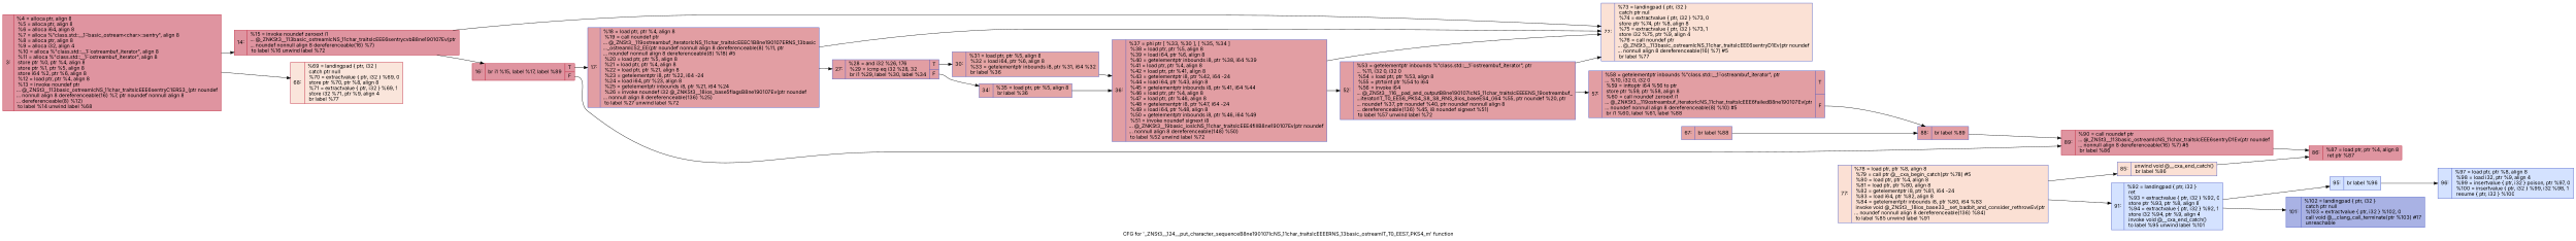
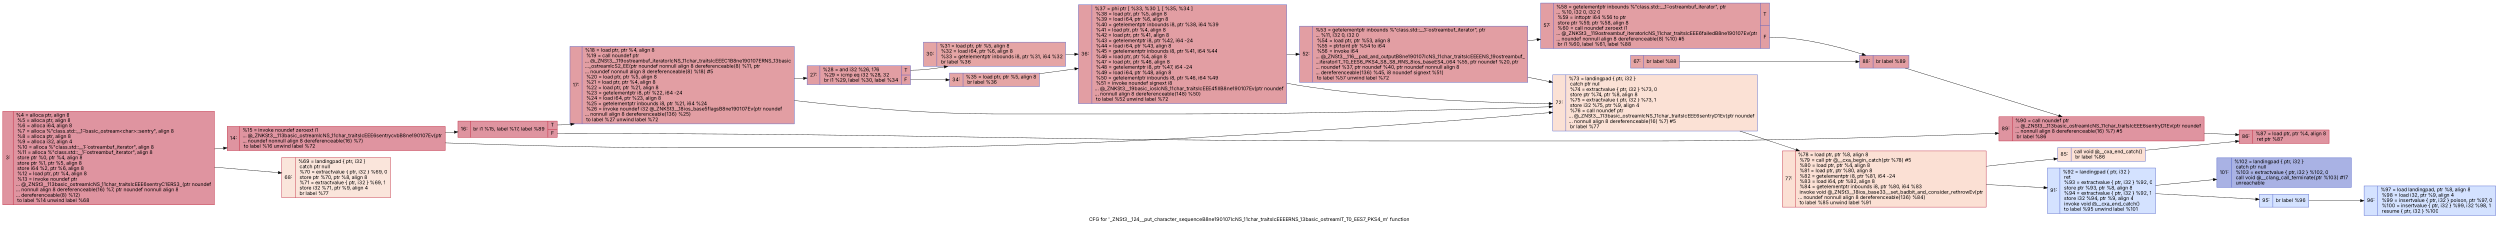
  digraph {
    fontname=Inter
    label="CFG for '_ZNSt3__124__put_character_sequenceB8ne190107IcNS_11char_traitsIcEEEERNS_13basic_ostreamIT_T0_EES7_PKS4_m' function"
    rankdir=LR
    node [color="#3d50c3ff" fillcolor="#be242e70" fontname=Inter shape=record style=filled]
    edge [fontname=Inter]
    n1 [color="#b70d28ff" fillcolor="#b70d2870" label="{3:\l|  %4 = alloca ptr, align 8\l  %5 = alloca ptr, align 8\l  %6 = alloca i64, align 8\l  %7 = alloca %\"class.std::__1::basic_ostream\<char\>::sentry\", align 8\l  %8 = alloca ptr, align 8\l  %9 = alloca i32, align 4\l  %10 = alloca %\"class.std::__1::ostreambuf_iterator\", align 8\l  %11 = alloca %\"class.std::__1::ostreambuf_iterator\", align 8\l  store ptr %0, ptr %4, align 8\l  store ptr %1, ptr %5, align 8\l  store i64 %2, ptr %6, align 8\l  %12 = load ptr, ptr %4, align 8\l  %13 = invoke noundef ptr\l... @_ZNSt3__113basic_ostreamIcNS_11char_traitsIcEEE6sentryC1ERS3_(ptr noundef\l... nonnull align 8 dereferenceable(16) %7, ptr noundef nonnull align 8\l... dereferenceable(8) %12)\l          to label %14 unwind label %68\l}"]
    n2 [color="#b70d28ff" fillcolor="#b70d2870" label="{14:\l|  %15 = invoke noundef zeroext i1\l... @_ZNKSt3__113basic_ostreamIcNS_11char_traitsIcEEE6sentrycvbB8ne190107Ev(ptr\l... noundef nonnull align 8 dereferenceable(16) %7)\l          to label %16 unwind label %72\l}"]
    n3 [color="#b70d28ff" fillcolor="#f4c5ad70" label="{68:\l|  %69 = landingpad \{ ptr, i32 \}\l          catch ptr null\l  %70 = extractvalue \{ ptr, i32 \} %69, 0\l  store ptr %70, ptr %8, align 8\l  %71 = extractvalue \{ ptr, i32 \} %69, 1\l  store i32 %71, ptr %9, align 4\l  br label %77\l}"]
    n4 [color="#b70d28ff" fillcolor="#b70d2870" label="{16:\l|  br i1 %15, label %17, label %89\l|{<s0>T|<s1>F}}"]
    n5 [fillcolor="#f7bca170" label="{72:\l|  %73 = landingpad \{ ptr, i32 \}\l          catch ptr null\l  %74 = extractvalue \{ ptr, i32 \} %73, 0\l  store ptr %74, ptr %8, align 8\l  %75 = extractvalue \{ ptr, i32 \} %73, 1\l  store i32 %75, ptr %9, align 4\l  %76 = call noundef ptr\l... @_ZNSt3__113basic_ostreamIcNS_11char_traitsIcEEE6sentryD1Ev(ptr noundef\l... nonnull align 8 dereferenceable(16) %7) #5\l  br label %77\l}"]
    n6 [label="{17:\l|  %18 = load ptr, ptr %4, align 8\l  %19 = call noundef ptr\l... @_ZNSt3__119ostreambuf_iteratorIcNS_11char_traitsIcEEEC1B8ne190107ERNS_13basic\l..._ostreamIcS2_EE(ptr noundef nonnull align 8 dereferenceable(8) %11, ptr\l... noundef nonnull align 8 dereferenceable(8) %18) #5\l  %20 = load ptr, ptr %5, align 8\l  %21 = load ptr, ptr %4, align 8\l  %22 = load ptr, ptr %21, align 8\l  %23 = getelementptr i8, ptr %22, i64 -24\l  %24 = load i64, ptr %23, align 8\l  %25 = getelementptr inbounds i8, ptr %21, i64 %24\l  %26 = invoke noundef i32 @_ZNKSt3__18ios_base5flagsB8ne190107Ev(ptr noundef\l... nonnull align 8 dereferenceable(136) %25)\l          to label %27 unwind label %72\l}"]
    n7 [color="#b70d28ff" fillcolor="#b70d2870" label="{89:\l|  %90 = call noundef ptr\l... @_ZNSt3__113basic_ostreamIcNS_11char_traitsIcEEE6sentryD1Ev(ptr noundef\l... nonnull align 8 dereferenceable(16) %7) #5\l  br label %86\l}"]
-   n8 [fillcolor="#f7b99e70" label="{77:\l|  %78 = load ptr, ptr %8, align 8\l  %79 = call ptr @__cxa_begin_catch(ptr %78) #5\l  %80 = load ptr, ptr %4, align 8\l  %81 = load ptr, ptr %80, align 8\l  %82 = getelementptr i8, ptr %81, i64 -24\l  %83 = load i64, ptr %82, align 8\l  %84 = getelementptr inbounds i8, ptr %80, i64 %83\l  invoke void @_ZNSt3__18ios_base33__set_badbit_and_consider_rethrowEv(ptr\l... noundef nonnull align 8 dereferenceable(136) %84)\l          to label %85 unwind label %91\l}"]
-   n9 [fillcolor="#f7b99e70" label="{85:\l|  unwind void @__cxa_end_catch()\l  br label %86\l}"]
+   n8 [color="#b70d28ff" fillcolor="#f7b99e70" label="{77:\l|  %78 = load ptr, ptr %8, align 8\l  %79 = call ptr @__cxa_begin_catch(ptr %78) #5\l  %80 = load ptr, ptr %4, align 8\l  %81 = load ptr, ptr %80, align 8\l  %82 = getelementptr i8, ptr %81, i64 -24\l  %83 = load i64, ptr %82, align 8\l  %84 = getelementptr inbounds i8, ptr %80, i64 %83\l  invoke void @_ZNSt3__18ios_base33__set_badbit_and_consider_rethrowEv(ptr\l... noundef nonnull align 8 dereferenceable(136) %84)\l          to label %85 unwind label %91\l}"]
+   n9 [fillcolor="#f7b99e70" label="{85:\l|  call void @__cxa_end_catch()\l  br label %86\l}"]
    n10 [fillcolor="#9ebeff70" label="{91:\l|  %92 = landingpad \{ ptr, i32 \}\l          ret\l  %93 = extractvalue \{ ptr, i32 \} %92, 0\l  store ptr %93, ptr %8, align 8\l  %94 = extractvalue \{ ptr, i32 \} %92, 1\l  store i32 %94, ptr %9, align 4\l  invoke void @__cxa_end_catch()\l          to label %95 unwind label %101\l}"]
    n11 [label="{27:\l|  %28 = and i32 %26, 176\l  %29 = icmp eq i32 %28, 32\l  br i1 %29, label %30, label %34\l|{<s0>T|<s1>F}}"]
    n12 [color="#b70d28ff" fillcolor="#b70d2870" label="{86:\l|  %87 = load ptr, ptr %4, align 8\l  ret ptr %87\l}"]
    n13 [fillcolor="#c5333470" label="{30:\l|  %31 = load ptr, ptr %5, align 8\l  %32 = load i64, ptr %6, align 8\l  %33 = getelementptr inbounds i8, ptr %31, i64 %32\l  br label %36\l}"]
    n14 [fillcolor="#c5333470" label="{34:\l|  %35 = load ptr, ptr %5, align 8\l  br label %36\l}"]
    n15 [label="{36:\l|  %37 = phi ptr [ %33, %30 ], [ %35, %34 ]\l  %38 = load ptr, ptr %5, align 8\l  %39 = load i64, ptr %6, align 8\l  %40 = getelementptr inbounds i8, ptr %38, i64 %39\l  %41 = load ptr, ptr %4, align 8\l  %42 = load ptr, ptr %41, align 8\l  %43 = getelementptr i8, ptr %42, i64 -24\l  %44 = load i64, ptr %43, align 8\l  %45 = getelementptr inbounds i8, ptr %41, i64 %44\l  %46 = load ptr, ptr %4, align 8\l  %47 = load ptr, ptr %46, align 8\l  %48 = getelementptr i8, ptr %47, i64 -24\l  %49 = load i64, ptr %48, align 8\l  %50 = getelementptr inbounds i8, ptr %46, i64 %49\l  %51 = invoke noundef signext i8\l... @_ZNKSt3__19basic_iosIcNS_11char_traitsIcEEE4fillB8ne190107Ev(ptr noundef\l... nonnull align 8 dereferenceable(148) %50)\l          to label %52 unwind label %72\l}"]
    n16 [label="{52:\l|  %53 = getelementptr inbounds %\"class.std::__1::ostreambuf_iterator\", ptr\l... %11, i32 0, i32 0\l  %54 = load ptr, ptr %53, align 8\l  %55 = ptrtoint ptr %54 to i64\l  %56 = invoke i64\l... @_ZNSt3__116__pad_and_outputB8ne190107IcNS_11char_traitsIcEEEENS_19ostreambuf_\l...iteratorIT_T0_EES6_PKS4_S8_S8_RNS_8ios_baseES4_(i64 %55, ptr noundef %20, ptr\l... noundef %37, ptr noundef %40, ptr noundef nonnull align 8\l... dereferenceable(136) %45, i8 noundef signext %51)\l          to label %57 unwind label %72\l}"]
    n17 [label="{57:\l|  %58 = getelementptr inbounds %\"class.std::__1::ostreambuf_iterator\", ptr\l... %10, i32 0, i32 0\l  %59 = inttoptr i64 %56 to ptr\l  store ptr %59, ptr %58, align 8\l  %60 = call noundef zeroext i1\l... @_ZNKSt3__119ostreambuf_iteratorIcNS_11char_traitsIcEEE6failedB8ne190107Ev(ptr\l... noundef nonnull align 8 dereferenceable(8) %10) #5\l  br i1 %60, label %61, label %88\l|{<s0>T|<s1>F}}"]
    n18 [label="{88:\l|  br label %89\l}"]
    n19 [fillcolor="#c5333470" label="{67:\l|  br label %88\l}"]
    n20 [fillcolor="#9ebeff70" label="{95:\l|  br label %96\l}"]
    n21 [fillcolor="#3d50c370" label="{101:\l|  %102 = landingpad \{ ptr, i32 \}\l          catch ptr null\l  %103 = extractvalue \{ ptr, i32 \} %102, 0\l  call void @__clang_call_terminate(ptr %103) #17\l  unreachable\l}"]
-   n22 [fillcolor="#9ebeff70" label="{96:\l|  %97 = load ptr, ptr %8, align 8\l  %98 = load i32, ptr %9, align 4\l  %99 = insertvalue \{ ptr, i32 \} poison, ptr %97, 0\l  %100 = insertvalue \{ ptr, i32 \} %99, i32 %98, 1\l  resume \{ ptr, i32 \} %100\l}"]
+   n22 [fillcolor="#9ebeff70" label="{96:\l|  %97 = load landingpad, ptr %8, align 8\l  %98 = load i32, ptr %9, align 4\l  %99 = insertvalue \{ ptr, i32 \} poison, ptr %97, 0\l  %100 = insertvalue \{ ptr, i32 \} %99, i32 %98, 1\l  resume \{ ptr, i32 \} %100\l}"]
    n1 -> n2
    n1 -> n3
    n2 -> n4
    n2 -> n5
    n4 -> n6 [tailport=s0]
    n4 -> n7 [tailport=s1]
+   n5 -> n8
    n6 -> n5
    n6 -> n11
    n7 -> n12
    n8 -> n9
    n8 -> n10
    n9 -> n12
    n10 -> n20
    n10 -> n21
    n11 -> n13 [tailport=s0]
    n11 -> n14 [tailport=s1]
    n13 -> n15
    n14 -> n15
    n15 -> n5
    n15 -> n16
    n16 -> n5
    n16 -> n17
    n17 -> n18 [tailport=s1]
    n18 -> n7
    n19 -> n18
    n20 -> n22
  }
